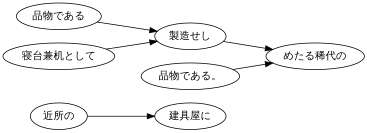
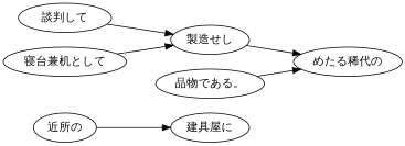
  digraph {
    fontname="Liberation Serif"
    rankdir=LR
    node [fontname="Liberation Serif"]
    edge [fontname="Liberation Serif"]
    n1 [label="近所の"]
    n2 [label="建具屋に"]
-   n3 [label="品物である"]
+   n3 [label="談判して"]
    n4 [label="製造せし"]
    n5 [label="めたる稀代の"]
    n6 [label="寝台兼机として"]
    n7 [label="品物である。"]
    n1 -> n2
    n3 -> n4
    n4 -> n5
    n6 -> n4
    n7 -> n5
  }
